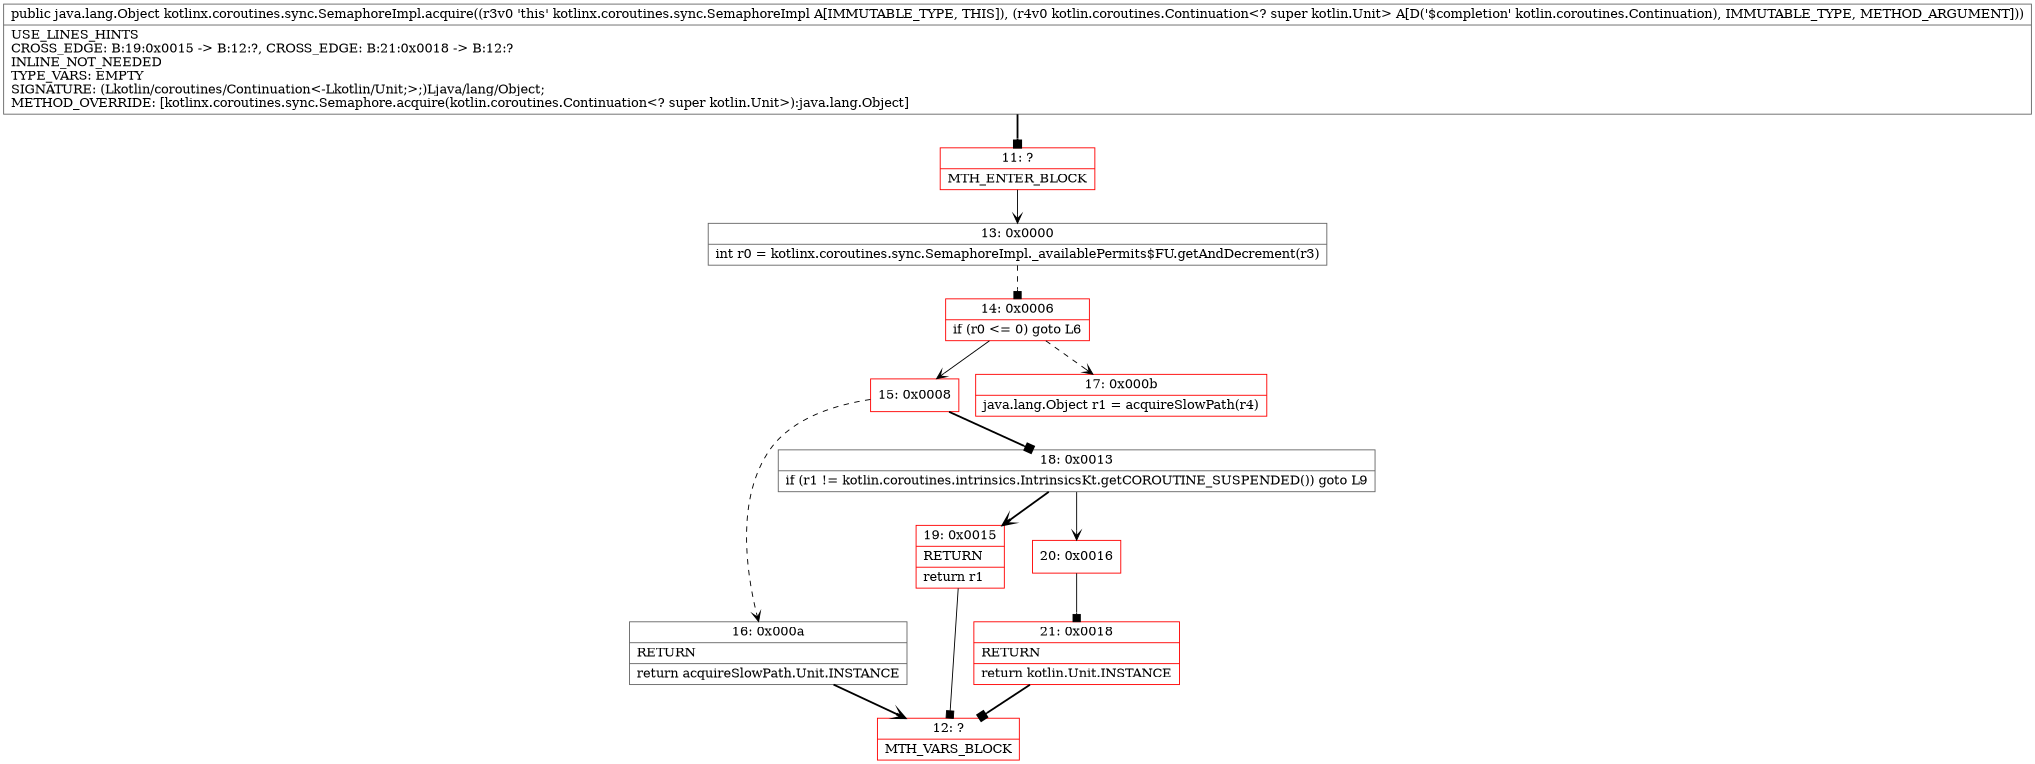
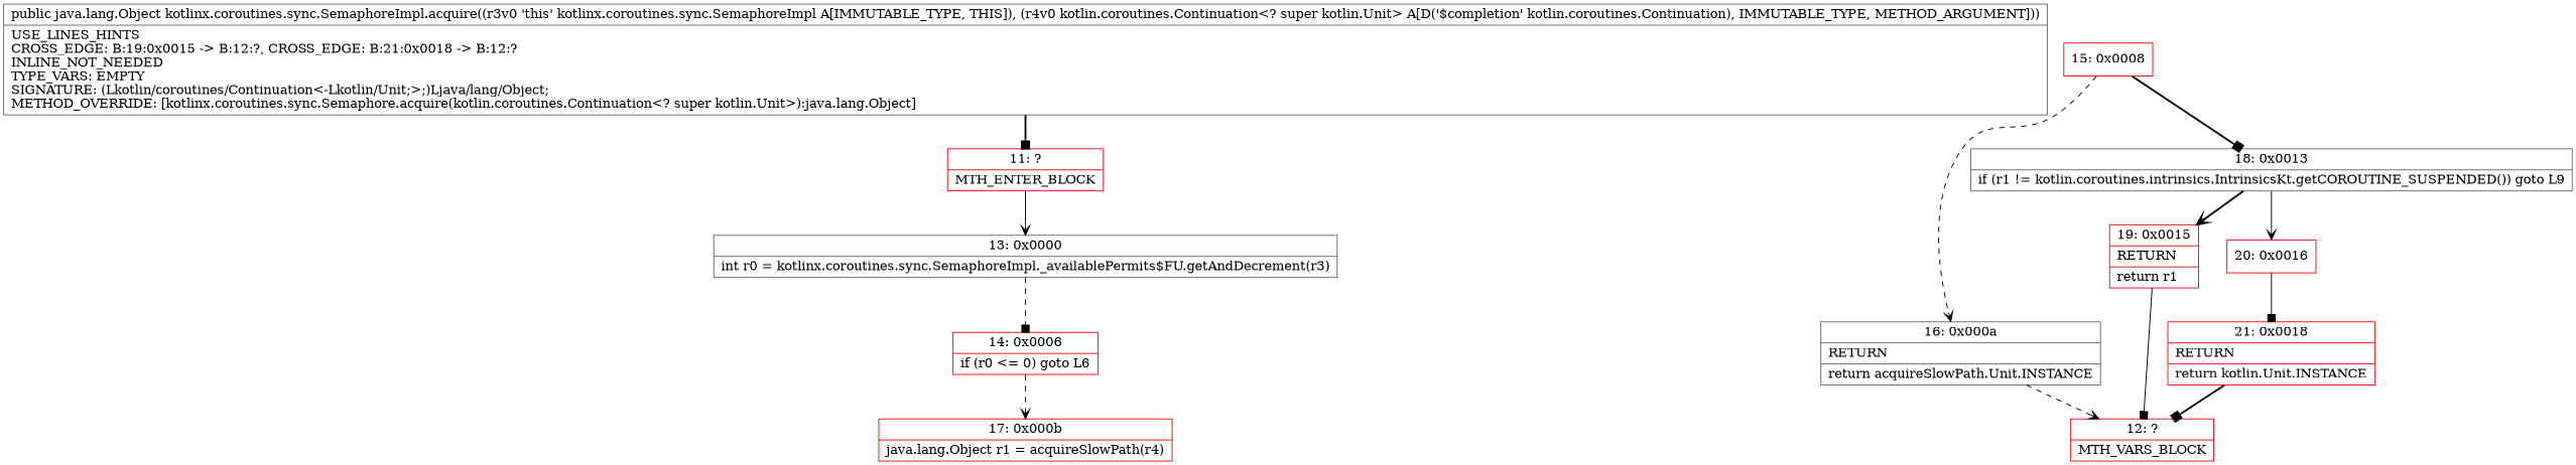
  digraph {
    node [color=red shape=record]
    edge [arrowhead=vee style=solid]
    n1 [label="{11\:\ ?|MTH_ENTER_BLOCK\l}"]
    n2 [color=gray40 label="{13\:\ 0x0000|int r0 = kotlinx.coroutines.sync.SemaphoreImpl._availablePermits$FU.getAndDecrement(r3)\l}"]
    n3 [label="{14\:\ 0x0006|if (r0 \<= 0) goto L6\l}"]
    n4 [label="{15\:\ 0x0008}"]
    n5 [label="{17\:\ 0x000b|java.lang.Object r1 = acquireSlowPath(r4)\l}"]
    n6 [color=gray40 label="{16\:\ 0x000a|RETURN\l|return acquireSlowPath.Unit.INSTANCE\l}"]
    n7 [color=gray40 label="{18\:\ 0x0013|if (r1 != kotlin.coroutines.intrinsics.IntrinsicsKt.getCOROUTINE_SUSPENDED()) goto L9\l}"]
    n8 [label="{12\:\ ?|MTH_VARS_BLOCK\l}"]
    n9 [label="{19\:\ 0x0015|RETURN\l|return r1\l}"]
    n10 [label="{20\:\ 0x0016}"]
    n11 [label="{21\:\ 0x0018|RETURN\l|return kotlin.Unit.INSTANCE\l}"]
    n12 [color=gray40 label="{public java.lang.Object kotlinx.coroutines.sync.SemaphoreImpl.acquire((r3v0 'this' kotlinx.coroutines.sync.SemaphoreImpl A[IMMUTABLE_TYPE, THIS]), (r4v0 kotlin.coroutines.Continuation\<? super kotlin.Unit\> A[D('$completion' kotlin.coroutines.Continuation), IMMUTABLE_TYPE, METHOD_ARGUMENT]))  | USE_LINES_HINTS\lCROSS_EDGE: B:19:0x0015 \-\> B:12:?, CROSS_EDGE: B:21:0x0018 \-\> B:12:?\lINLINE_NOT_NEEDED\lTYPE_VARS: EMPTY\lSIGNATURE: (Lkotlin\/coroutines\/Continuation\<\-Lkotlin\/Unit;\>;)Ljava\/lang\/Object;\lMETHOD_OVERRIDE: [kotlinx.coroutines.sync.Semaphore.acquire(kotlin.coroutines.Continuation\<? super kotlin.Unit\>):java.lang.Object]\l}"]
    n1 -> n2
    n2 -> n3 [arrowhead=box style=dashed]
-   n3 -> n4
    n3 -> n5 [style=dashed]
    n4 -> n6 [style=dashed]
    n4 -> n7 [arrowhead=box style=bold]
-   n6 -> n8 [style=bold]
+   n6 -> n8 [style=dashed]
    n7 -> n9 [style=bold]
    n7 -> n10
    n9 -> n8 [arrowhead=box]
    n10 -> n11 [arrowhead=box]
    n11 -> n8 [arrowhead=box style=bold]
    n12 -> n1 [arrowhead=box style=bold]
  }
